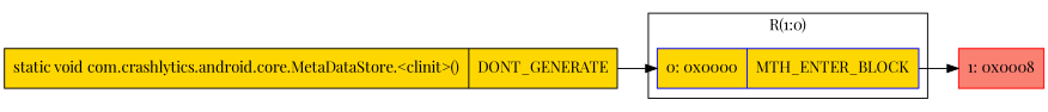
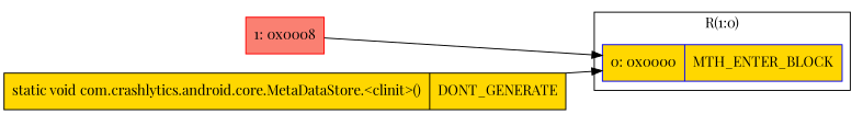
  digraph {
    rankdir=LR
    fontname="Playfair Display"
    node [shape=record style=filled fillcolor=gold fontname="Playfair Display"]
    edge [fontname="Playfair Display"]
    n1 [color=blue label="{0\:\ 0x0000|MTH_ENTER_BLOCK\l}"]
    n2 [color=red label="{1\:\ 0x0008}" fillcolor=salmon]
    n3 [label="{static void com.crashlytics.android.core.MetaDataStore.\<clinit\>()  | DONT_GENERATE\l}"]
    subgraph cluster_1 {
      label="R(1:0)"
      n1
    }
-   n1 -> n2
+   n2 -> n1
    n3 -> n1
  }
